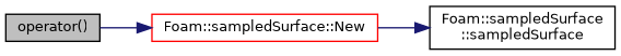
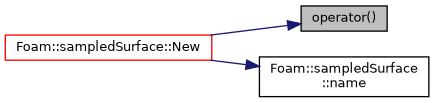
  digraph {
    rankdir=LR
    node [color=black fontname=Helvetica fontsize=10 shape=record]
    edge [color=midnightblue fontname=Helvetica fontsize=10 labelfontname=Helvetica labelfontsize=10 style=solid]
    n1 [fillcolor=grey75 fontcolor=black height=0.2 label="operator()" style=filled width=0.4]
    n2 [color=red height=0.2 label="Foam::sampledSurface::New" width=0.4]
-   n3 [height=0.2 label="Foam::sampledSurface\l::sampledSurface" width=0.4]
-   n1 -> n2
+   n3 [height=0.2 label="Foam::sampledSurface\l::name" width=0.4]
+   n2 -> n1
    n2 -> n3
  }
